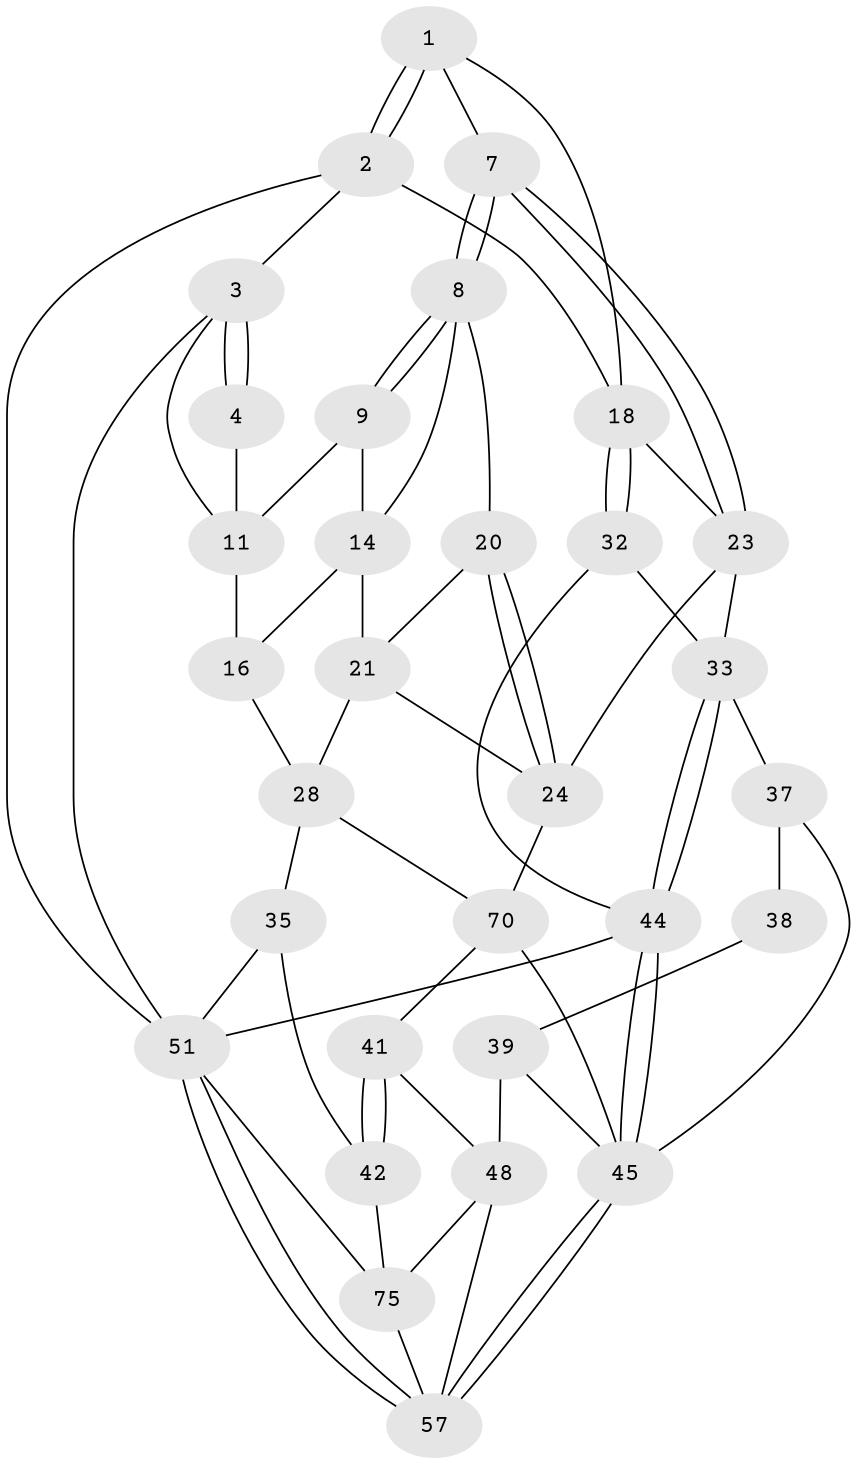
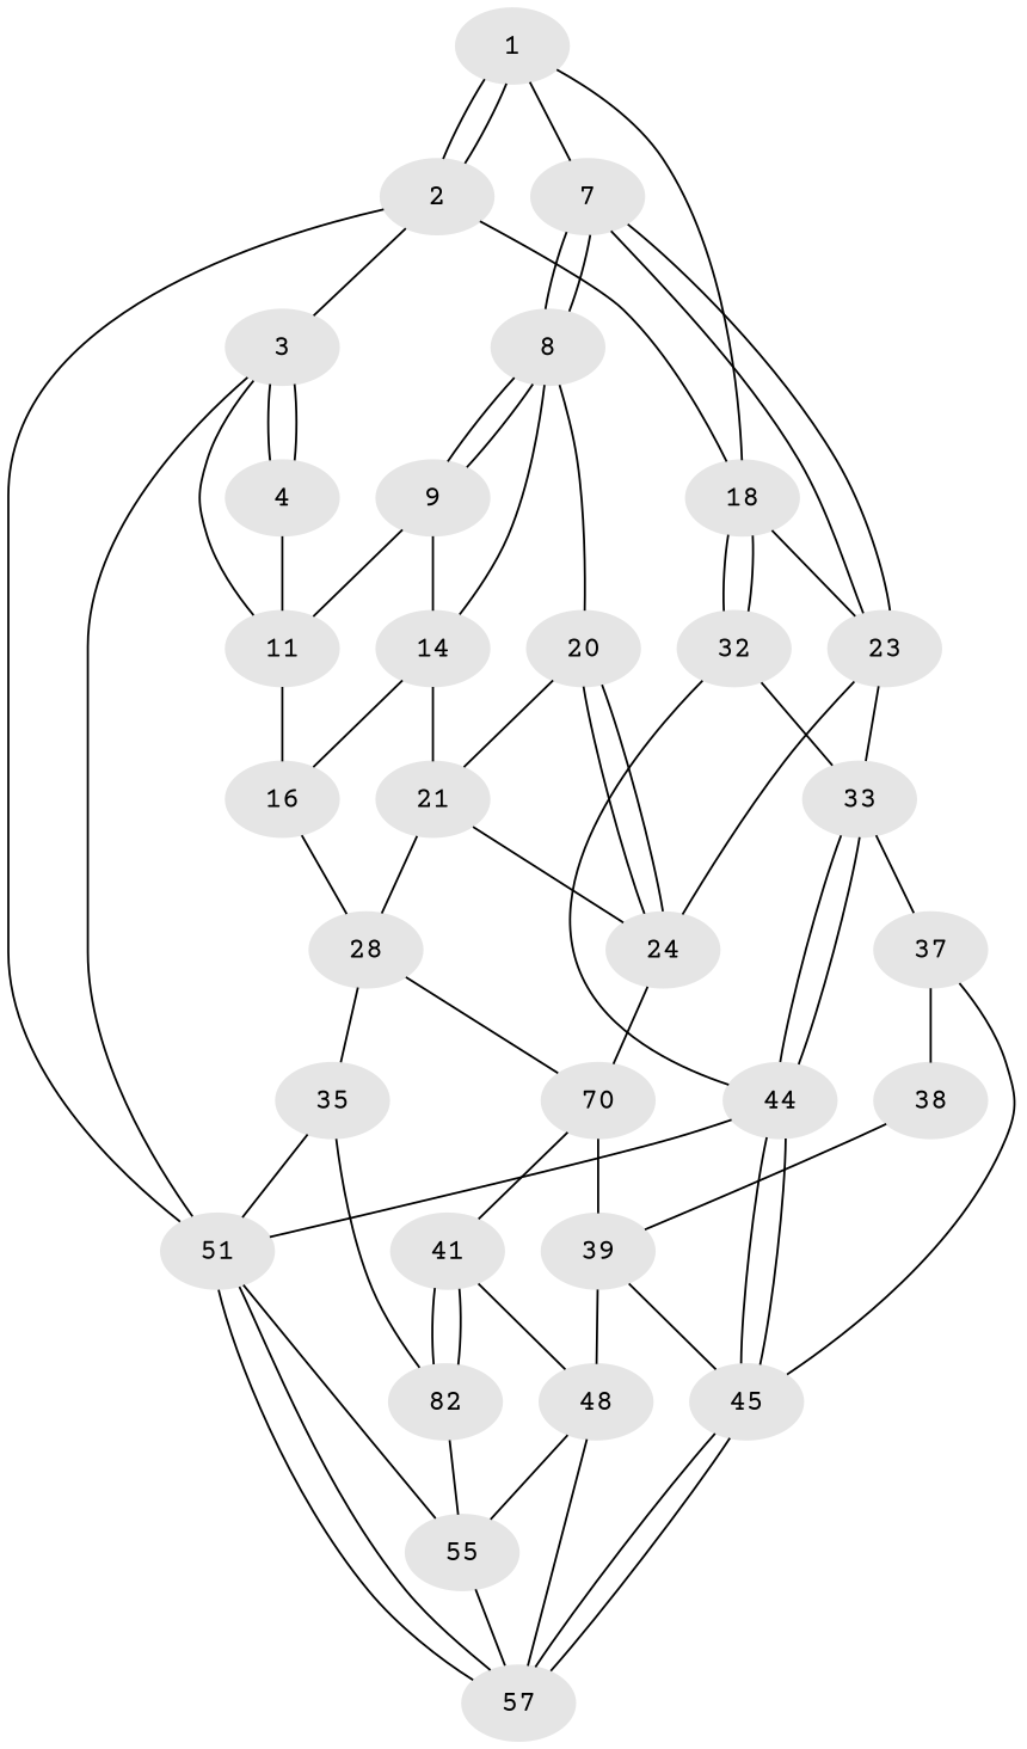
  graph {
    fontname="Courier Prime"
    node [color=gray90 fontname="Courier Prime" style=filled]
    edge [fontname="Courier Prime"]
    1 [super="+6"]
    2
    7
    18 [super="+19"]
    3 [super="+13"]
    51 [super="+53"]
    8 [super="+17"]
    23 [super="+24"]
    32
    4
    11 [super="+12"]
-   55 [super="+56" label=75]
+   55 [super="+56"]
    57 [super="+58"]
    16 [super="+26"]
    9 [super="+10"]
    14 [super="+15"]
    20
    n18 [label=24 super="+29"]
    33 [super="+34"]
    21 [super="+22"]
    28 [super="+31"]
    n22 [label=70 super="+40"]
    35 [super="+36"]
    44 [super="+52"]
    37 [super="+43"]
    39 [super="+47"]
    41 [super="+50"]
-   42 [super="+54"]
+   42 [super="+54" label=82]
    45 [super="+46"]
    48 [super="+49"]
    38
    1 -- 2
    1 -- 2
    1 -- 7
    1 -- 18
    2 -- 18
    2 -- 3
    2 -- 51
    7 -- 8
    7 -- 8
    7 -- 23
    7 -- 23
    18 -- 23
    18 -- 32
    18 -- 32
    3 -- 51
    3 -- 4
    3 -- 4
    3 -- 11
    51 -- 55
    51 -- 57
    51 -- 57
    8 -- 9
    8 -- 9
    8 -- 14
    8 -- 20
    23 -- n18
    23 -- 33
    32 -- 33
    32 -- 44
    4 -- 11
    11 -- 16
    55 -- 57
    16 -- 28
    9 -- 11
    9 -- 14
    14 -- 16
    14 -- 21
    20 -- n18
    20 -- n18
    20 -- 21
    n18 -- n22
    33 -- 44
    33 -- 44
    33 -- 37
    21 -- n18
    21 -- 28
    28 -- n22
    28 -- 35
-   n22 -- 45
+   n22 -- 39
    n22 -- 41
    35 -- 51
    35 -- 42
    44 -- 51
    44 -- 45
    44 -- 45
    37 -- 45
    37 -- 38 [weight=2]
    39 -- 45
    39 -- 48
    41 -- 42 [weight=2]
    41 -- 42
    41 -- 48
    42 -- 55
    45 -- 57
    45 -- 57
    48 -- 55
    48 -- 57
    38 -- 39
  }
